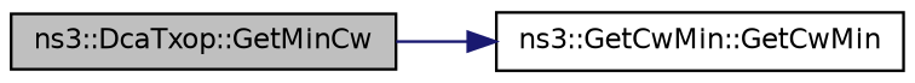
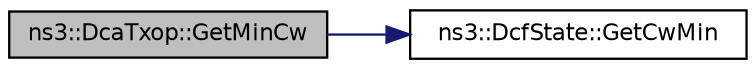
  digraph {
    rankdir=LR
    node [color=black fontname=Helvetica fontsize=10 shape=record style=filled]
    n1 [fillcolor=grey75 fontcolor=black height=0.2 label="ns3::DcaTxop::GetMinCw" width=0.4]
-   n2 [fillcolor=white height=0.2 label="ns3::GetCwMin::GetCwMin" width=0.4]
+   n2 [fillcolor=white height=0.2 label="ns3::DcfState::GetCwMin" width=0.4]
    n1 -> n2 [color=midnightblue fontname=Helvetica fontsize=10 labelfontname=Helvetica labelfontsize=10 style=solid]
  }
